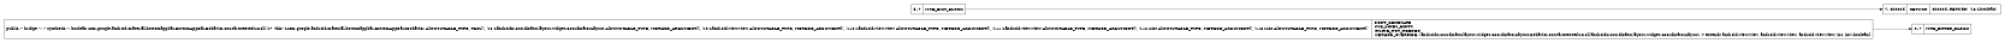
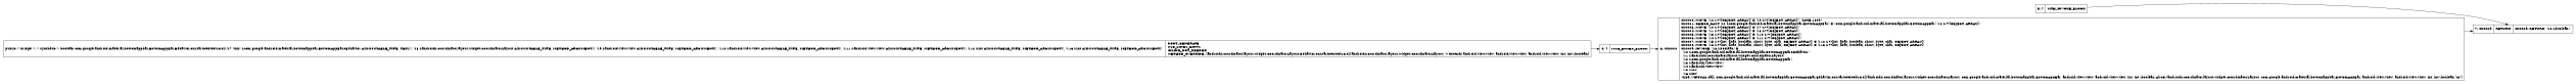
  digraph {
    rankdir=LR
    node [shape=record]
    n1 [label="{4\:\ ?|MTH_ENTER_BLOCK\l}"]
+   n2 [label="{6\:\ 0x0000|0x0000: MOVE  (r2 I:??[OBJECT, ARRAY]) = (r9 I:??[OBJECT, ARRAY])  (LINE:1309)\l0x0001: CHECK_CAST (r2 I:com.google.android.material.bottomappbar.BottomAppBar) = (com.google.android.material.bottomappbar.BottomAppBar) (r2 I:??[OBJECT, ARRAY]) \l0x0003: MOVE  (r0 I:??[OBJECT, ARRAY]) = (r7 I:??[OBJECT, ARRAY]) \l0x0004: MOVE  (r1 I:??[OBJECT, ARRAY]) = (r8 I:??[OBJECT, ARRAY]) \l0x0005: MOVE  (r3 I:??[OBJECT, ARRAY]) = (r10 I:??[OBJECT, ARRAY]) \l0x0006: MOVE  (r4 I:??[OBJECT, ARRAY]) = (r11 I:??[OBJECT, ARRAY]) \l0x0007: MOVE  (r5 I:??[int, float, boolean, short, byte, char, OBJECT, ARRAY]) = (r12 I:??[int, float, boolean, short, byte, char, OBJECT, ARRAY]) \l0x0008: MOVE  (r6 I:??[int, float, boolean, short, byte, char, OBJECT, ARRAY]) = (r13 I:??[int, float, boolean, short, byte, char, OBJECT, ARRAY]) \l0x0009: INVOKE  (r8 I:boolean) = \l  (r0 I:com.google.android.material.bottomappbar.BottomAppBar$Behavior)\l  (r1 I:androidx.coordinatorlayout.widget.CoordinatorLayout)\l  (r2 I:com.google.android.material.bottomappbar.BottomAppBar)\l  (r3 I:android.view.View)\l  (r4 I:android.view.View)\l  (r5 I:int)\l  (r6 I:int)\l type: VIRTUAL call: com.google.android.material.bottomappbar.BottomAppBar.Behavior.onStartNestedScroll(androidx.coordinatorlayout.widget.CoordinatorLayout, com.google.android.material.bottomappbar.BottomAppBar, android.view.View, android.view.View, int, int):boolean A[MD:(androidx.coordinatorlayout.widget.CoordinatorLayout, com.google.android.material.bottomappbar.BottomAppBar, android.view.View, android.view.View, int, int):boolean (m)]\l}"]
    n3 [label="{7\:\ 0x000d|RETURN\l|0x000d: RETURN  (r8 I:boolean) \l}"]
-   n4 [label="{5\:\ ?|MTH_EXIT_BLOCK\l}"]
+   n4 [label="{5\:\ ?|MTH_INVOKE_BLOCK\l}"]
    n5 [label="{public \/* bridge *\/ \/* synthetic *\/ boolean com.google.android.material.bottomappbar.BottomAppBar.Behavior.onStartNestedScroll((r7 'this' I:com.google.android.material.bottomappbar.BottomAppBar$Behavior A[IMMUTABLE_TYPE, THIS]), (r8 I:androidx.coordinatorlayout.widget.CoordinatorLayout A[IMMUTABLE_TYPE, METHOD_ARGUMENT]), (r9 I:android.view.View A[IMMUTABLE_TYPE, METHOD_ARGUMENT]), (r10 I:android.view.View A[IMMUTABLE_TYPE, METHOD_ARGUMENT]), (r11 I:android.view.View A[IMMUTABLE_TYPE, METHOD_ARGUMENT]), (r12 I:int A[IMMUTABLE_TYPE, METHOD_ARGUMENT]), (r13 I:int A[IMMUTABLE_TYPE, METHOD_ARGUMENT]))  | DONT_GENERATE\lUSE_LINES_HINTS\lINLINE_NOT_NEEDED\lMETHOD_OVERRIDE: [androidx.coordinatorlayout.widget.CoordinatorLayout.Behavior.onStartNestedScroll(androidx.coordinatorlayout.widget.CoordinatorLayout, V extends android.view.View, android.view.View, android.view.View, int, int):boolean]\l}"]
+   n1 -> n2
+   n2 -> n3
    n4 -> n3
    n5 -> n1
  }
